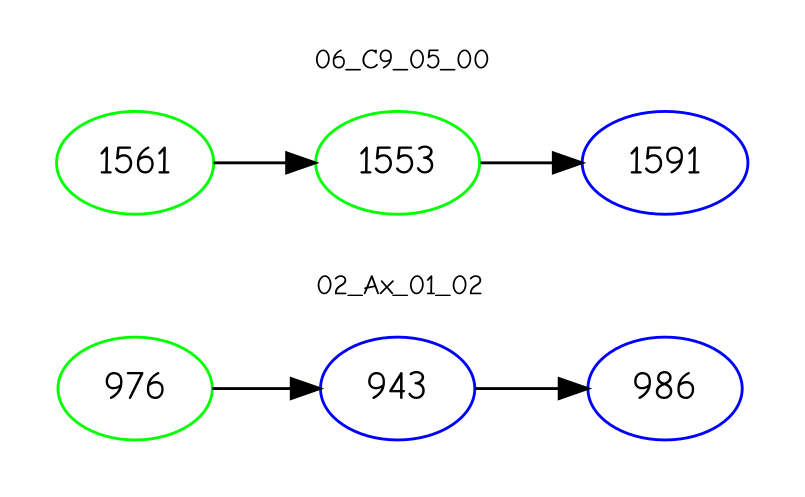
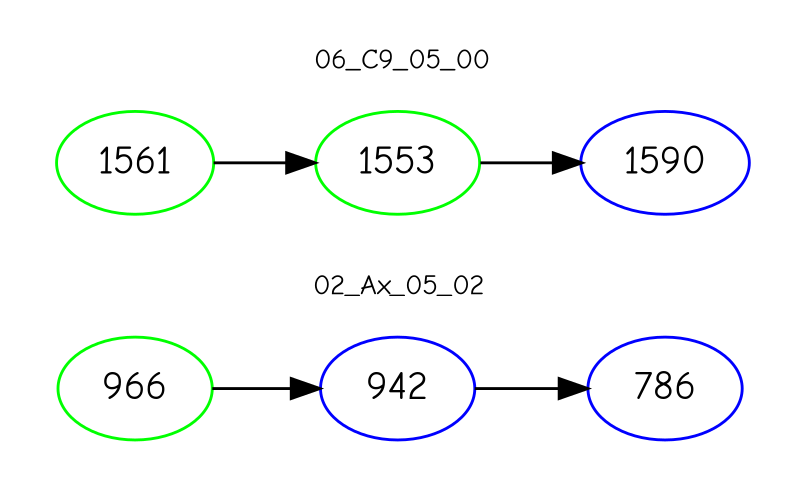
  digraph {
    fontname="Comic Neue"
    rankdir=LR
    node [color=green fontname="Comic Neue"]
    edge [color=black fontname="Comic Neue"]
-   n1 [label=976]
-   n2 [color=blue label=943]
-   n3 [color=blue label=986]
+   n1 [label=966]
+   n2 [color=blue label=942]
+   n3 [color=blue label=786]
    n4 [label=1561]
    n5 [label=1553]
-   n6 [color=blue label=1591]
+   n6 [color=blue label=1590]
    subgraph cluster_1 {
      color=white
      fontsize=10
-     label="02_Ax_01_02"
+     label="02_Ax_05_02"
      n1
      n2
      n3
    }
    subgraph cluster_2 {
      color=white
      fontsize=10
      label="06_C9_05_00"
      n4
      n5
      n6
    }
    n1 -> n2
    n2 -> n3
    n4 -> n5
    n5 -> n6
  }
